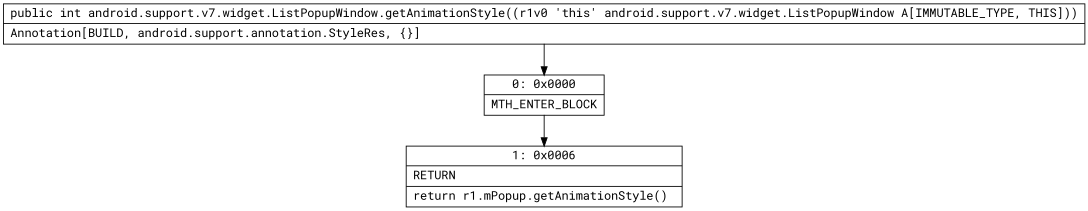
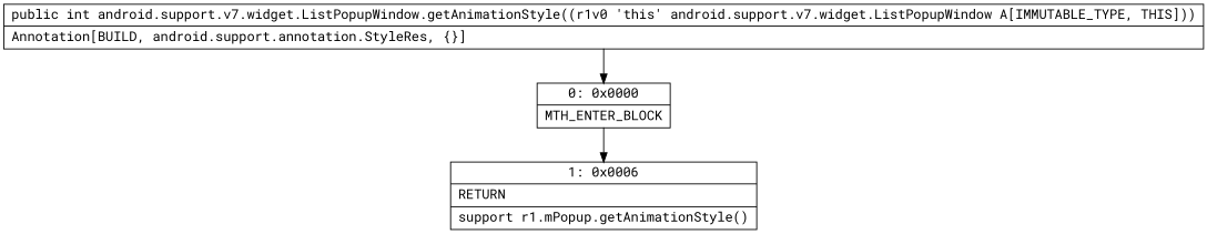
  digraph {
    fontname="Roboto Mono"
    node [shape=record fontname="Roboto Mono"]
    edge [fontname="Roboto Mono"]
    n1 [label="{0\:\ 0x0000|MTH_ENTER_BLOCK\l}"]
-   n2 [label="{1\:\ 0x0006|RETURN\l|return r1.mPopup.getAnimationStyle()\l}"]
+   n2 [label="{1\:\ 0x0006|RETURN\l|support r1.mPopup.getAnimationStyle()\l}"]
    n3 [label="{public int android.support.v7.widget.ListPopupWindow.getAnimationStyle((r1v0 'this' android.support.v7.widget.ListPopupWindow A[IMMUTABLE_TYPE, THIS]))  | Annotation[BUILD, android.support.annotation.StyleRes, \{\}]\l}"]
    n1 -> n2
    n3 -> n1
  }
